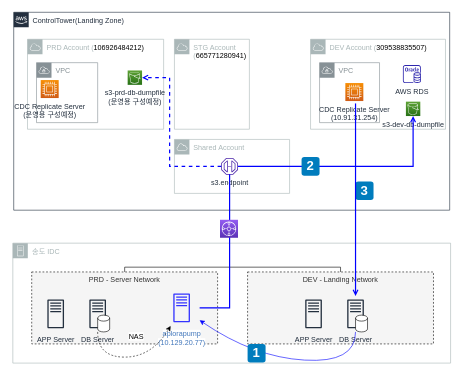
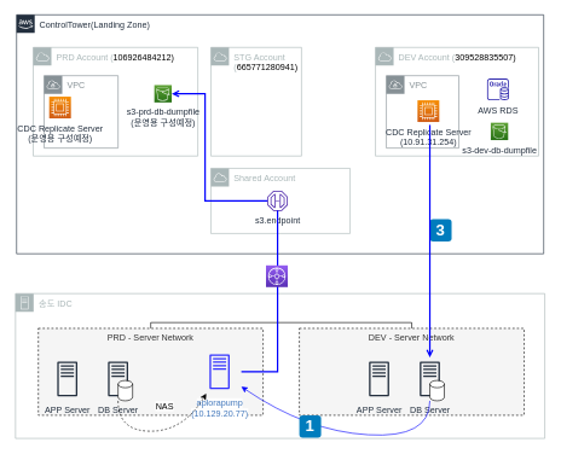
  <mxCell id="0" />
  <mxCell id="1" parent="0" />
  <mxCell id="2" value="ControlTower(Landing Zone)" style="points=[[0,0],[0.25,0],[0.5,0],[0.75,0],[1,0],[1,0.25],[1,0.5],[1,0.75],[1,1],[0.75,1],[0.5,1],[0.25,1],[0,1],[0,0.75],[0,0.5],[0,0.25]];outlineConnect=0;gradientColor=none;html=1;whiteSpace=wrap;fontSize=12;fontStyle=0;shape=mxgraph.aws4.group;grIcon=mxgraph.aws4.group_aws_cloud_alt;strokeColor=#232F3E;fillColor=none;verticalAlign=top;align=left;spacingLeft=30;fontColor=#232F3E;dashed=0;labelBackgroundColor=none;container=1;pointerEvents=0;collapsible=0;recursiveResize=0;" vertex="1" parent="1"><mxGeometry x="22" y="20" width="727" height="330" as="geometry" /></mxCell>
  <mxCell id="3" value="PRD Account (&lt;span style=&quot;color: rgb(0 , 0 , 0) ; text-align: center&quot;&gt;106926484212)&lt;/span&gt;" style="sketch=0;outlineConnect=0;gradientColor=none;html=1;whiteSpace=wrap;fontSize=12;fontStyle=0;shape=mxgraph.aws4.group;grIcon=mxgraph.aws4.group_aws_cloud;strokeColor=#AAB7B8;fillColor=none;verticalAlign=top;align=left;spacingLeft=30;fontColor=#AAB7B8;dashed=0;" vertex="1" parent="2"><mxGeometry x="23" y="45" width="227" height="150" as="geometry" /></mxCell>
  <mxCell id="4" value="STG Account (&lt;span style=&quot;color: rgb(0 , 0 , 0) ; text-align: center&quot;&gt;665771280941)&lt;/span&gt;" style="sketch=0;outlineConnect=0;gradientColor=none;html=1;whiteSpace=wrap;fontSize=12;fontStyle=0;shape=mxgraph.aws4.group;grIcon=mxgraph.aws4.group_aws_cloud;strokeColor=#AAB7B8;fillColor=none;verticalAlign=top;align=left;spacingLeft=30;fontColor=#AAB7B8;dashed=0;" vertex="1" parent="2"><mxGeometry x="268" y="45" width="125" height="150" as="geometry" /></mxCell>
- <mxCell id="5" value="DEV Account (&lt;span style=&quot;color: rgb(0 , 0 , 0) ; text-align: center&quot;&gt;309538835507)&lt;/span&gt;" style="sketch=0;outlineConnect=0;gradientColor=none;html=1;whiteSpace=wrap;fontSize=12;fontStyle=0;shape=mxgraph.aws4.group;grIcon=mxgraph.aws4.group_aws_cloud;strokeColor=#AAB7B8;fillColor=none;verticalAlign=top;align=left;spacingLeft=30;fontColor=#AAB7B8;dashed=0;" vertex="1" parent="2"><mxGeometry x="495" y="45" width="225" height="150" as="geometry" /></mxCell>
+ <mxCell id="5" value="DEV Account (&lt;span style=&quot;color: rgb(0 , 0 , 0) ; text-align: center&quot;&gt;309528835507)&lt;/span&gt;" style="sketch=0;outlineConnect=0;gradientColor=none;html=1;whiteSpace=wrap;fontSize=12;fontStyle=0;shape=mxgraph.aws4.group;grIcon=mxgraph.aws4.group_aws_cloud;strokeColor=#AAB7B8;fillColor=none;verticalAlign=top;align=left;spacingLeft=30;fontColor=#AAB7B8;dashed=0;" vertex="1" parent="2"><mxGeometry x="495" y="45" width="225" height="150" as="geometry" /></mxCell>
  <mxCell id="6" value="VPC" style="sketch=0;outlineConnect=0;gradientColor=none;html=1;whiteSpace=wrap;fontSize=12;fontStyle=0;shape=mxgraph.aws4.group;grIcon=mxgraph.aws4.group_vpc;strokeColor=#879196;fillColor=none;verticalAlign=top;align=left;spacingLeft=30;fontColor=#879196;dashed=0;" vertex="1" parent="2"><mxGeometry x="38" y="84" width="102" height="100" as="geometry" /></mxCell>
  <mxCell id="7" value="Shared Account" style="sketch=0;outlineConnect=0;gradientColor=none;html=1;whiteSpace=wrap;fontSize=12;fontStyle=0;shape=mxgraph.aws4.group;grIcon=mxgraph.aws4.group_aws_cloud;strokeColor=#AAB7B8;fillColor=none;verticalAlign=top;align=left;spacingLeft=30;fontColor=#AAB7B8;dashed=0;" vertex="1" parent="2"><mxGeometry x="268" y="212" width="192" height="90" as="geometry" /></mxCell>
  <mxCell id="8" value="VPC" style="sketch=0;outlineConnect=0;gradientColor=none;html=1;whiteSpace=wrap;fontSize=12;fontStyle=0;shape=mxgraph.aws4.group;grIcon=mxgraph.aws4.group_vpc;strokeColor=#879196;fillColor=none;verticalAlign=top;align=left;spacingLeft=30;fontColor=#879196;dashed=0;" vertex="1" parent="2"><mxGeometry x="510" y="84" width="100" height="100" as="geometry" /></mxCell>
  <mxCell id="9" value="s3.endpoint" style="sketch=0;outlineConnect=0;fontColor=#232F3E;gradientColor=none;fillColor=#4D27AA;strokeColor=none;dashed=0;verticalLabelPosition=bottom;verticalAlign=top;align=center;html=1;fontSize=12;fontStyle=0;aspect=fixed;pointerEvents=1;shape=mxgraph.aws4.endpoint;" vertex="1" parent="2"><mxGeometry x="346" y="243" width="28" height="28" as="geometry" /></mxCell>
  <mxCell id="10" value="s3-dev-db-dumpfile" style="outlineConnect=0;fontColor=#232F3E;gradientColor=#60A337;gradientDirection=north;fillColor=#277116;strokeColor=#ffffff;dashed=0;verticalLabelPosition=bottom;verticalAlign=top;align=center;html=1;fontSize=12;fontStyle=0;aspect=fixed;shape=mxgraph.aws4.resourceIcon;resIcon=mxgraph.aws4.s3;labelBackgroundColor=none;" vertex="1" parent="2"><mxGeometry x="654" y="149" width="24" height="24" as="geometry" /></mxCell>
  <mxCell id="11" value="CDC Replicate Server&lt;br&gt;(운영용 구성예정)" style="sketch=0;points=[[0,0,0],[0.25,0,0],[0.5,0,0],[0.75,0,0],[1,0,0],[0,1,0],[0.25,1,0],[0.5,1,0],[0.75,1,0],[1,1,0],[0,0.25,0],[0,0.5,0],[0,0.75,0],[1,0.25,0],[1,0.5,0],[1,0.75,0]];outlineConnect=0;fontColor=#232F3E;gradientColor=#F78E04;gradientDirection=north;fillColor=#D05C17;strokeColor=#ffffff;dashed=0;verticalLabelPosition=bottom;verticalAlign=top;align=center;html=1;fontSize=12;fontStyle=0;aspect=fixed;shape=mxgraph.aws4.resourceIcon;resIcon=mxgraph.aws4.compute;" vertex="1" parent="2"><mxGeometry x="45" y="113" width="30" height="30" as="geometry" /></mxCell>
  <mxCell id="12" value="s3-prd-db-dumpfile&lt;br&gt;(운영용 구성예정)" style="outlineConnect=0;fontColor=#232F3E;gradientColor=#60A337;gradientDirection=north;fillColor=#277116;strokeColor=#ffffff;dashed=0;verticalLabelPosition=bottom;verticalAlign=top;align=center;html=1;fontSize=12;fontStyle=0;aspect=fixed;shape=mxgraph.aws4.resourceIcon;resIcon=mxgraph.aws4.s3;labelBackgroundColor=none;" vertex="1" parent="2"><mxGeometry x="190" y="97" width="24" height="24" as="geometry" /></mxCell>
- <mxCell id="13" value="" style="edgeStyle=elbowEdgeStyle;rounded=0;orthogonalLoop=1;jettySize=auto;html=1;endArrow=open;endFill=0;strokeColor=#0000FF;strokeWidth=2;fontSize=14;" edge="1" parent="2" source="9" target="10"><mxGeometry relative="1" as="geometry"><mxPoint x="708" y="167" as="sourcePoint" /><mxPoint x="787" y="151" as="targetPoint" /><Array as="points"><mxPoint x="666" y="257" /></Array></mxGeometry></mxCell>
- <mxCell id="14" value="" style="edgeStyle=elbowEdgeStyle;rounded=0;orthogonalLoop=1;jettySize=auto;html=1;endArrow=open;endFill=0;strokeColor=#0000FF;strokeWidth=2;fontSize=14;dashed=1;" edge="1" parent="2" source="9" target="12"><mxGeometry relative="1" as="geometry"><mxPoint x="384" y="267" as="sourcePoint" /><mxPoint x="676" y="106" as="targetPoint" /><Array as="points"><mxPoint x="260" y="172" /><mxPoint x="200" y="202" /></Array></mxGeometry></mxCell>
+ <mxCell id="14" value="" style="edgeStyle=elbowEdgeStyle;rounded=0;orthogonalLoop=1;jettySize=auto;html=1;endArrow=open;endFill=0;strokeColor=#0000FF;strokeWidth=2;fontSize=14;dashed=0;" edge="1" parent="2" source="9" target="12"><mxGeometry relative="1" as="geometry"><mxPoint x="384" y="267" as="sourcePoint" /><mxPoint x="676" y="106" as="targetPoint" /><Array as="points"><mxPoint x="260" y="172" /><mxPoint x="200" y="202" /></Array></mxGeometry></mxCell>
  <mxCell id="15" value="AWS RDS" style="sketch=0;outlineConnect=0;fontColor=#232F3E;gradientColor=none;fillColor=#2E27AD;strokeColor=none;dashed=0;verticalLabelPosition=bottom;verticalAlign=top;align=center;html=1;fontSize=12;fontStyle=0;aspect=fixed;pointerEvents=1;shape=mxgraph.aws4.rds_oracle_instance;" vertex="1" parent="2"><mxGeometry x="649" y="88" width="30" height="30" as="geometry" /></mxCell>
- <mxCell id="16" value="2" style="rounded=1;whiteSpace=wrap;html=1;fillColor=#007CBD;strokeColor=none;fontColor=#FFFFFF;fontStyle=1;fontSize=22;labelBackgroundColor=none;" vertex="1" parent="2"><mxGeometry x="480" y="241.5" width="30" height="31" as="geometry" /></mxCell>
  <mxCell id="17" value="3" style="rounded=1;whiteSpace=wrap;html=1;fillColor=#007CBD;strokeColor=none;fontColor=#FFFFFF;fontStyle=1;fontSize=22;labelBackgroundColor=none;" vertex="1" parent="2"><mxGeometry x="570" y="282" width="30" height="31" as="geometry" /></mxCell>
  <mxCell id="18" value="CDC Replicate Server&lt;br&gt;(10.91.31.254)" style="sketch=0;points=[[0,0,0],[0.25,0,0],[0.5,0,0],[0.75,0,0],[1,0,0],[0,1,0],[0.25,1,0],[0.5,1,0],[0.75,1,0],[1,1,0],[0,0.25,0],[0,0.5,0],[0,0.75,0],[1,0.25,0],[1,0.5,0],[1,0.75,0]];outlineConnect=0;fontColor=#232F3E;gradientColor=#F78E04;gradientDirection=north;fillColor=#D05C17;strokeColor=#ffffff;dashed=0;verticalLabelPosition=bottom;verticalAlign=top;align=center;html=1;fontSize=12;fontStyle=0;aspect=fixed;shape=mxgraph.aws4.resourceIcon;resIcon=mxgraph.aws4.compute;" vertex="1" parent="2"><mxGeometry x="553" y="118" width="30" height="30" as="geometry" /></mxCell>
  <mxCell id="19" value="송도 IDC" style="sketch=0;outlineConnect=0;gradientColor=none;html=1;whiteSpace=wrap;fontSize=12;fontStyle=0;shape=mxgraph.aws4.group;grIcon=mxgraph.aws4.group_on_premise;strokeColor=#AAB7B8;fillColor=none;verticalAlign=top;align=left;spacingLeft=30;fontColor=#AAB7B8;dashed=0;" vertex="1" parent="1"><mxGeometry x="20.5" y="405" width="730" height="200" as="geometry" /></mxCell>
  <mxCell id="20" value="&lt;div&gt;&lt;span&gt;PRD - Server Network&lt;/span&gt;&lt;/div&gt;" style="rounded=0;whiteSpace=wrap;html=1;fillColor=#f5f5f5;fontColor=#333333;strokeColor=default;align=center;verticalAlign=top;dashed=1;" vertex="1" parent="1"><mxGeometry x="52" y="453" width="310" height="120" as="geometry" /></mxCell>
- <mxCell id="21" value="DEV - Landing Network" style="rounded=0;whiteSpace=wrap;html=1;strokeColor=default;fillColor=#f5f5f5;fontColor=#333333;verticalAlign=top;dashed=1;" vertex="1" parent="1"><mxGeometry x="412" y="453" width="310" height="120" as="geometry" /></mxCell>
+ <mxCell id="21" value="DEV - Server Network" style="rounded=0;whiteSpace=wrap;html=1;strokeColor=default;fillColor=#f5f5f5;fontColor=#333333;verticalAlign=top;dashed=1;" vertex="1" parent="1"><mxGeometry x="412" y="453" width="310" height="120" as="geometry" /></mxCell>
  <mxCell id="22" value="DB Server" style="sketch=0;outlineConnect=0;fontColor=#232F3E;gradientColor=none;strokeColor=#232F3E;fillColor=none;dashed=0;verticalLabelPosition=bottom;verticalAlign=top;align=center;html=1;fontSize=12;fontStyle=0;aspect=fixed;shape=mxgraph.aws4.resourceIcon;resIcon=mxgraph.aws4.traditional_server;" vertex="1" parent="1"><mxGeometry x="132" y="493" width="60" height="60" as="geometry" /></mxCell>
  <mxCell id="23" value="" style="edgeStyle=orthogonalEdgeStyle;rounded=0;orthogonalLoop=1;jettySize=auto;html=1;entryX=0.5;entryY=0;entryDx=0;entryDy=0;strokeColor=default;endArrow=none;endFill=0;exitX=0.5;exitY=0;exitDx=0;exitDy=0;" edge="1" parent="1" source="21" target="20"><mxGeometry relative="1" as="geometry"><mxPoint x="324" y="574.5" as="targetPoint" /><Array as="points"><mxPoint x="567" y="445" /><mxPoint x="207" y="445" /></Array><mxPoint x="816" y="487" as="sourcePoint" /></mxGeometry></mxCell>
  <mxCell id="24" value="" style="shape=cylinder3;whiteSpace=wrap;html=1;boundedLbl=1;backgroundOutline=1;size=5;" vertex="1" parent="1"><mxGeometry x="162" y="525" width="20" height="28" as="geometry" /></mxCell>
  <mxCell id="25" value="NAS" style="shape=image;html=1;verticalAlign=top;verticalLabelPosition=bottom;labelBackgroundColor=#ffffff;imageAspect=0;aspect=fixed;image=https://cdn4.iconfinder.com/data/icons/humility-icons-MERGE/48x48/mimetypes/gnome-mime-x-directory-nfs-server.png" vertex="1" parent="1"><mxGeometry x="202" y="499" width="48" height="48" as="geometry" /></mxCell>
  <mxCell id="26" value="APP Server" style="sketch=0;outlineConnect=0;fontColor=#232F3E;gradientColor=none;strokeColor=#232F3E;fillColor=none;dashed=0;verticalLabelPosition=bottom;verticalAlign=top;align=center;html=1;fontSize=12;fontStyle=0;aspect=fixed;shape=mxgraph.aws4.resourceIcon;resIcon=mxgraph.aws4.traditional_server;" vertex="1" parent="1"><mxGeometry x="62" y="493" width="60" height="60" as="geometry" /></mxCell>
  <mxCell id="27" value="DB Server" style="sketch=0;outlineConnect=0;fontColor=#232F3E;gradientColor=none;strokeColor=#232F3E;fillColor=none;dashed=0;verticalLabelPosition=bottom;verticalAlign=top;align=center;html=1;fontSize=12;fontStyle=0;aspect=fixed;shape=mxgraph.aws4.resourceIcon;resIcon=mxgraph.aws4.traditional_server;" vertex="1" parent="1"><mxGeometry x="562" y="493" width="60" height="60" as="geometry" /></mxCell>
  <mxCell id="28" value="" style="shape=cylinder3;whiteSpace=wrap;html=1;boundedLbl=1;backgroundOutline=1;size=5;" vertex="1" parent="1"><mxGeometry x="592" y="525" width="20" height="28" as="geometry" /></mxCell>
  <mxCell id="29" value="APP Server" style="sketch=0;outlineConnect=0;fontColor=#232F3E;gradientColor=none;strokeColor=#232F3E;fillColor=none;dashed=0;verticalLabelPosition=bottom;verticalAlign=top;align=center;html=1;fontSize=12;fontStyle=0;aspect=fixed;shape=mxgraph.aws4.resourceIcon;resIcon=mxgraph.aws4.traditional_server;" vertex="1" parent="1"><mxGeometry x="492" y="493" width="60" height="60" as="geometry" /></mxCell>
  <mxCell id="30" value="" style="edgeStyle=elbowEdgeStyle;rounded=0;orthogonalLoop=1;jettySize=auto;html=1;endArrow=none;endFill=0;strokeColor=#0000FF;strokeWidth=2;fontSize=14;startArrow=none;" edge="1" parent="1" source="32"><mxGeometry relative="1" as="geometry"><mxPoint x="382" y="462" as="sourcePoint" /><mxPoint x="382" y="290" as="targetPoint" /><Array as="points"><mxPoint x="382" y="412" /></Array></mxGeometry></mxCell>
  <mxCell id="31" value="" style="sketch=0;points=[[0,0,0],[0.25,0,0],[0.5,0,0],[0.75,0,0],[1,0,0],[0,1,0],[0.25,1,0],[0.5,1,0],[0.75,1,0],[1,1,0],[0,0.25,0],[0,0.5,0],[0,0.75,0],[1,0.25,0],[1,0.5,0],[1,0.75,0]];outlineConnect=0;fontColor=#232F3E;gradientColor=#945DF2;gradientDirection=north;fillColor=#5A30B5;strokeColor=#ffffff;dashed=0;verticalLabelPosition=bottom;verticalAlign=top;align=center;html=1;fontSize=12;fontStyle=0;aspect=fixed;shape=mxgraph.aws4.resourceIcon;resIcon=mxgraph.aws4.transit_gateway;" vertex="1" parent="1"><mxGeometry x="366" y="366" width="30" height="30" as="geometry" /></mxCell>
  <mxCell id="32" value="&lt;span style=&quot;color: rgb(66 , 119 , 187) ; background-color: rgb(255 , 255 , 255)&quot;&gt;aplorapump&lt;/span&gt;&lt;br style=&quot;color: rgb(66 , 119 , 187)&quot;&gt;&lt;span style=&quot;color: rgb(66 , 119 , 187) ; background-color: rgb(255 , 255 , 255)&quot;&gt;(10.129.20.77)&lt;/span&gt;" style="sketch=0;outlineConnect=0;fontColor=#232F3E;gradientColor=none;strokeColor=#3333FF;fillColor=none;dashed=0;verticalLabelPosition=bottom;verticalAlign=top;align=center;html=1;fontSize=12;fontStyle=0;aspect=fixed;shape=mxgraph.aws4.resourceIcon;resIcon=mxgraph.aws4.traditional_server;" vertex="1" parent="1"><mxGeometry x="272" y="483" width="60" height="60" as="geometry" /></mxCell>
  <mxCell id="33" value="" style="curved=1;endArrow=classic;html=1;rounded=0;strokeColor=#0000FF;" edge="1" parent="1" source="27" target="32"><mxGeometry width="50" height="50" relative="1" as="geometry"><mxPoint x="592" y="645" as="sourcePoint" /><mxPoint x="472" y="635" as="targetPoint" /><Array as="points"><mxPoint x="592" y="605" /><mxPoint x="422" y="595" /></Array></mxGeometry></mxCell>
  <mxCell id="34" value="" style="curved=1;endArrow=classic;html=1;rounded=0;dashed=1;strokeColor=default;" edge="1" parent="1" source="22" target="32"><mxGeometry width="50" height="50" relative="1" as="geometry"><mxPoint x="602" y="563" as="sourcePoint" /><mxPoint x="352" y="552.636" as="targetPoint" /><Array as="points"><mxPoint x="162" y="595" /><mxPoint x="252" y="595" /></Array></mxGeometry></mxCell>
  <mxCell id="35" value="1" style="rounded=1;whiteSpace=wrap;html=1;fillColor=#007CBD;strokeColor=none;fontColor=#FFFFFF;fontStyle=1;fontSize=22;labelBackgroundColor=none;" vertex="1" parent="1"><mxGeometry x="412" y="573" width="30" height="31" as="geometry" /></mxCell>
  <mxCell id="36" value="" style="edgeStyle=elbowEdgeStyle;rounded=0;orthogonalLoop=1;jettySize=auto;html=1;endArrow=open;endFill=0;strokeColor=#0000FF;strokeWidth=2;fontSize=14;" edge="1" parent="1" target="27"><mxGeometry relative="1" as="geometry"><mxPoint x="592" y="172" as="sourcePoint" /><mxPoint x="698" y="203" as="targetPoint" /><Array as="points"><mxPoint x="592" y="382" /></Array></mxGeometry></mxCell>
